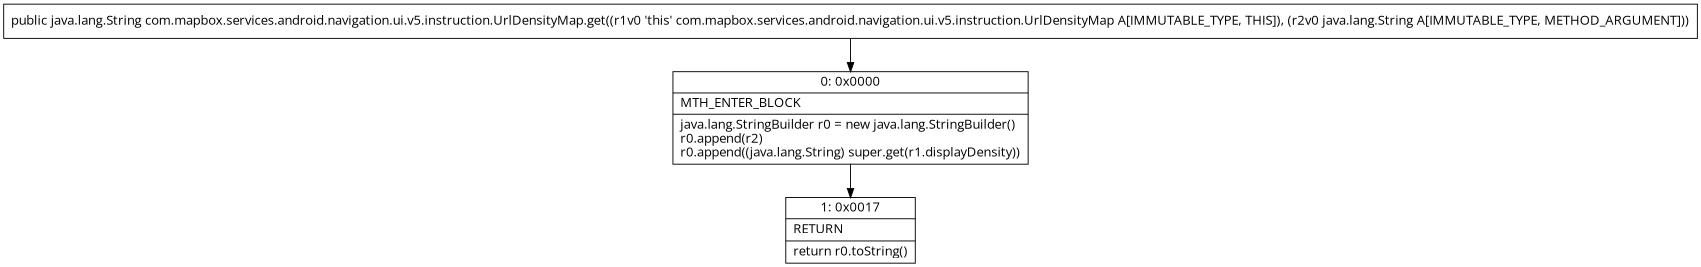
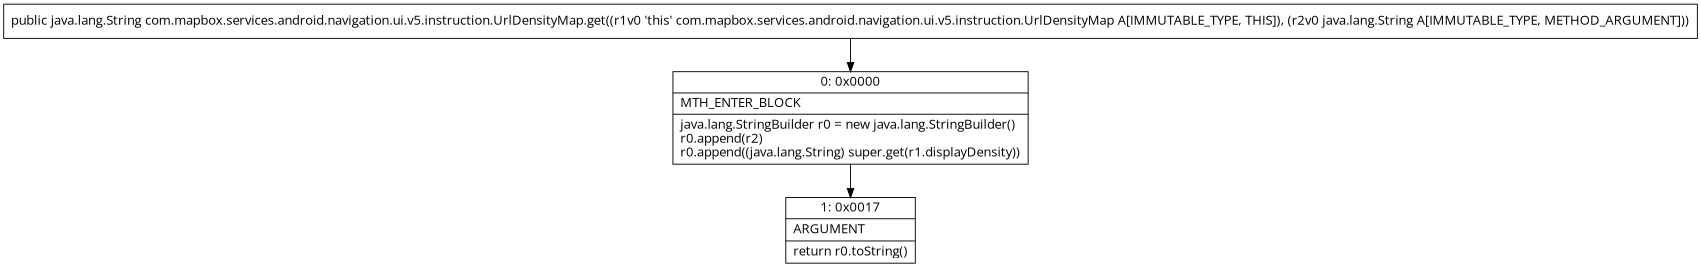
  digraph {
    fontname="Open Sans"
    node [shape=record fontname="Open Sans"]
    edge [fontname="Open Sans"]
    n1 [label="{0\:\ 0x0000|MTH_ENTER_BLOCK\l|java.lang.StringBuilder r0 = new java.lang.StringBuilder()\lr0.append(r2)\lr0.append((java.lang.String) super.get(r1.displayDensity))\l}"]
-   n2 [label="{1\:\ 0x0017|RETURN\l|return r0.toString()\l}"]
+   n2 [label="{1\:\ 0x0017|ARGUMENT\l|return r0.toString()\l}"]
    n3 [label="{public java.lang.String com.mapbox.services.android.navigation.ui.v5.instruction.UrlDensityMap.get((r1v0 'this' com.mapbox.services.android.navigation.ui.v5.instruction.UrlDensityMap A[IMMUTABLE_TYPE, THIS]), (r2v0 java.lang.String A[IMMUTABLE_TYPE, METHOD_ARGUMENT])) }"]
    n1 -> n2
    n3 -> n1
  }
